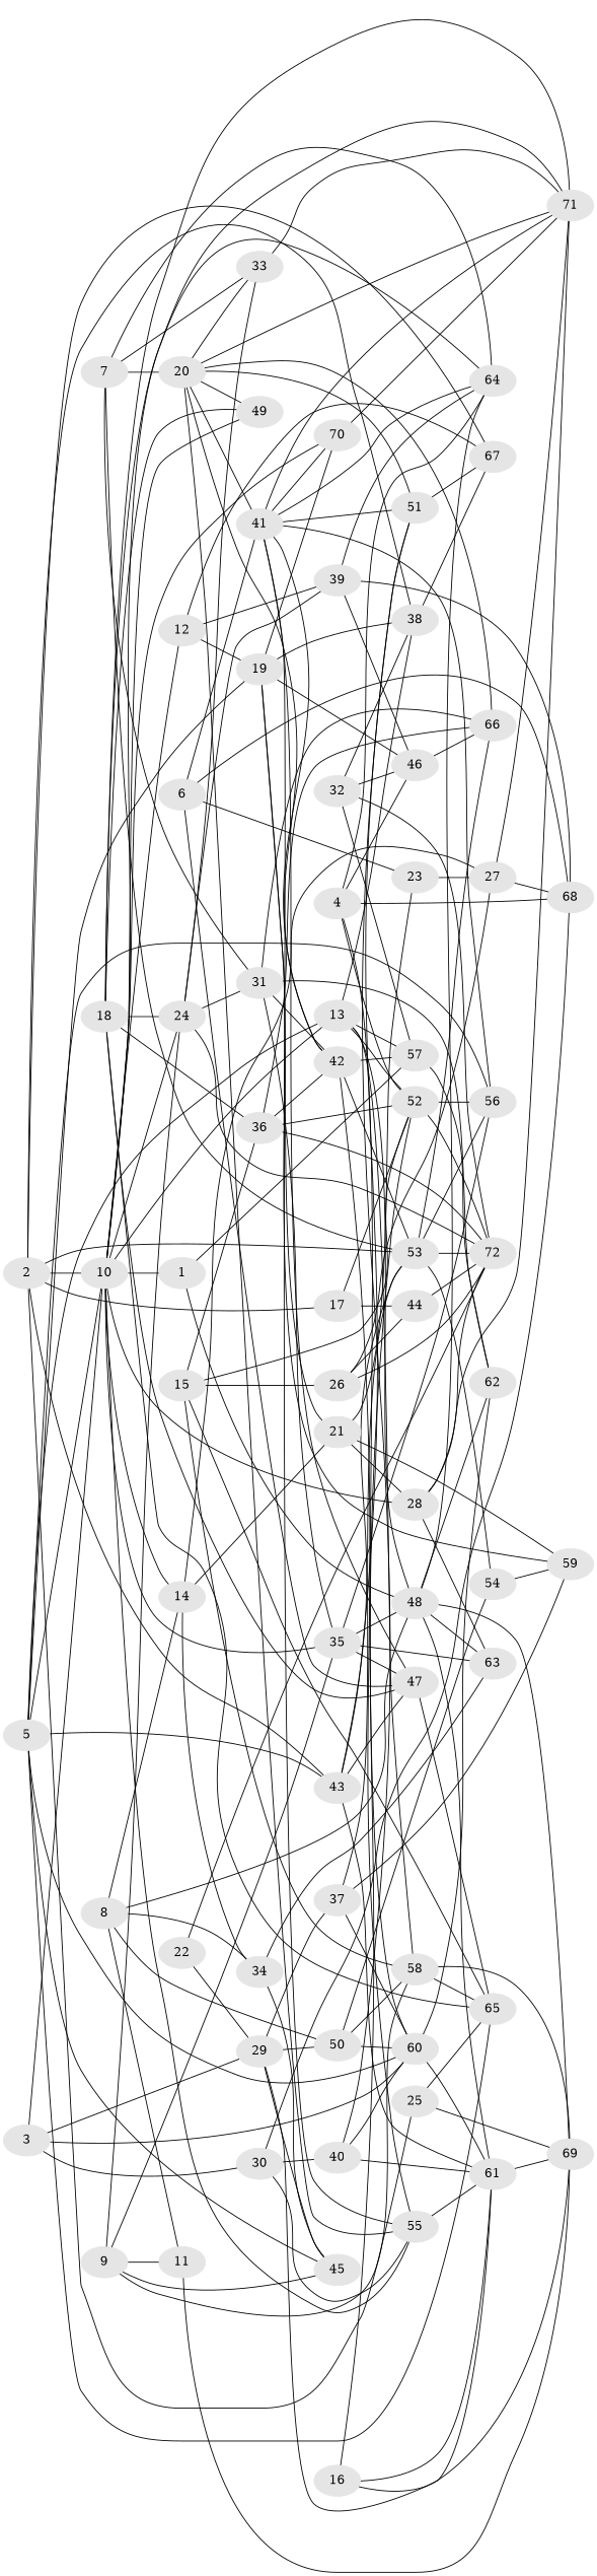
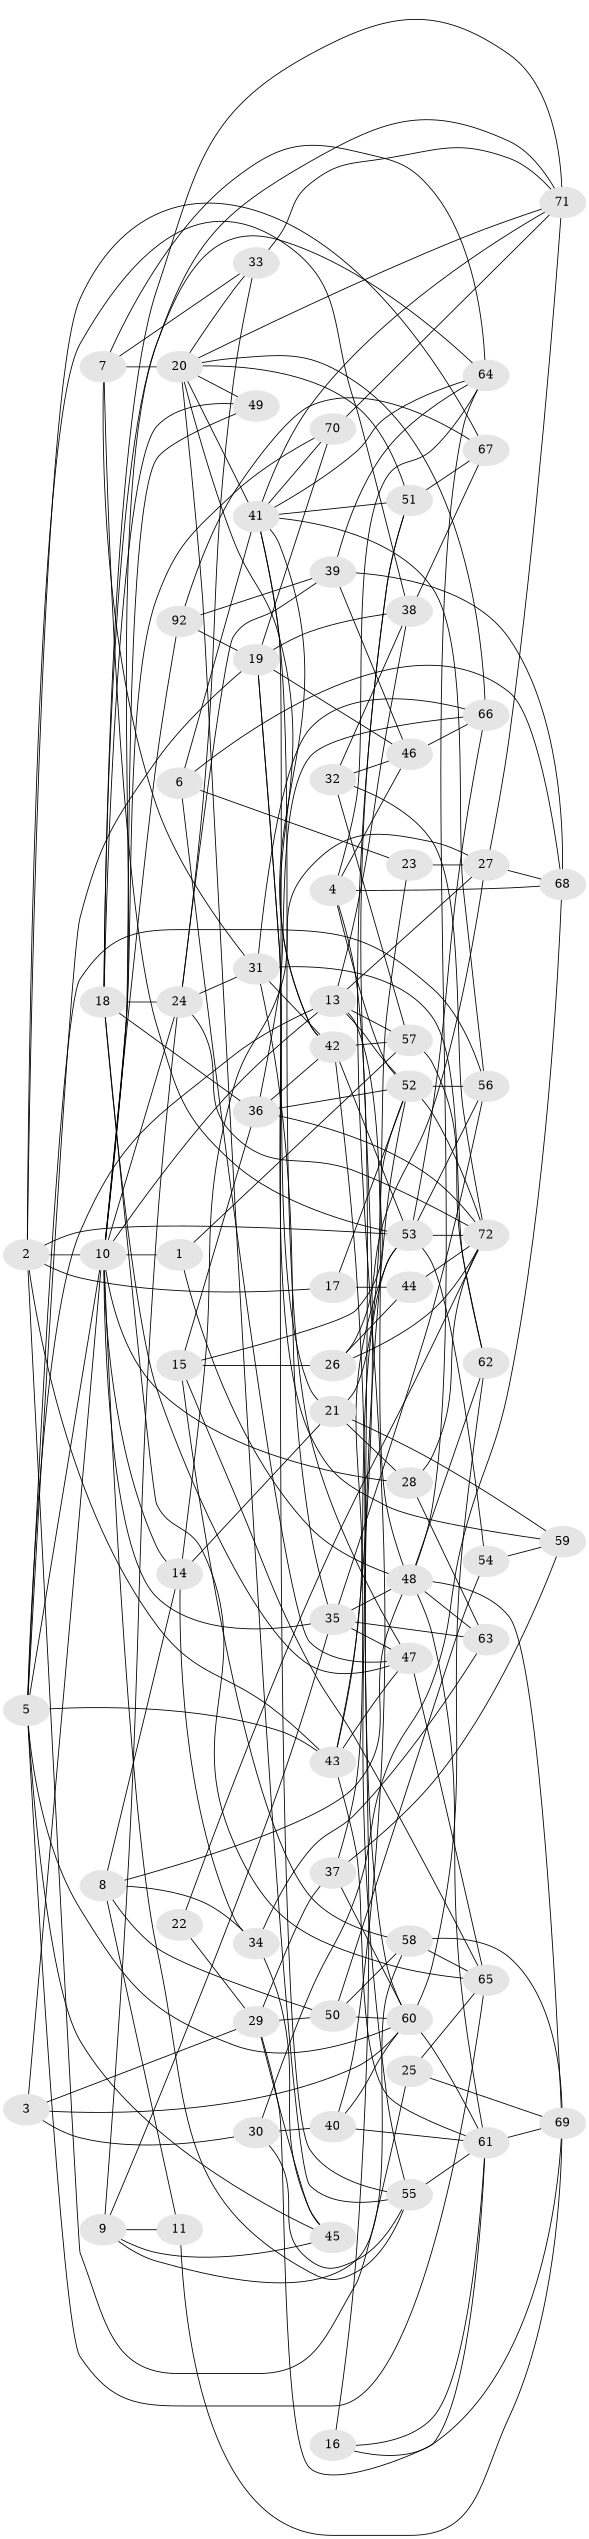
  graph {
    rankdir=LR
    node [color=gray90 style=filled]
    edge [weight=1.0]
    1
    48
    57
    64
    69
    61
    63
    62
    2
    10
    17
    25
    38
    43
    53
    67
    13
    14
    24
    35
-   12
+   12 [label=92]
    28
    49
    55
    70
    71
    52
    44
    65
    47
    51
    56
    66
    72
    54
    3
    29
    30
    60
    45
    50
    37
    68
    40
    4
    46
    32
    5
    19
    58
    21
    59
    6
    23
    41
    27
    42
    7
    20
    31
    33
    8
    11
    34
    9
    39
    15
    26
    36
    16
    18
    22
    1 -- 48
    1 -- 57
    48 -- 64
    48 -- 69
    48 -- 61
    48 -- 63
    48 -- 62
    57 -- 62
    61 -- 69
    2 -- 10
    2 -- 17
    2 -- 25
    2 -- 38
    2 -- 43
    2 -- 53
    2 -- 67
    10 -- 1
    10 -- 13
    10 -- 14
    10 -- 24
    10 -- 35
    10 -- 12
    10 -- 28
    10 -- 49
    10 -- 55
    10 -- 70
    10 -- 71
    17 -- 52
    17 -- 44
    25 -- 69
    25 -- 65
    38 -- 67
    43 -- 61
    43 -- 53
    43 -- 47
    43 -- 51
    53 -- 56
    53 -- 66
    53 -- 72
    53 -- 54
    13 -- 48 [weight=2.0]
    13 -- 57
    13 -- 38
    13 -- 52
-   13 -- 58
+   13 -- 27
    14 -- 21
    14 -- 27
    14 -- 34
    24 -- 72
    24 -- 31
    24 -- 33
    24 -- 39
    35 -- 48
    35 -- 63
    35 -- 47
    35 -- 56
    12 -- 67
    12 -- 19
    12 -- 39
    28 -- 63
-   28 -- 71
    28 -- 72
    55 -- 61
    70 -- 71
    52 -- 56
    52 -- 72
    44 -- 72
    47 -- 65
    51 -- 67
    54 -- 59
    3 -- 10 [weight=2.0]
    3 -- 29
    3 -- 30 [weight=2.0]
    3 -- 60
    29 -- 61
    29 -- 45 [weight=2.0]
    29 -- 50
    29 -- 37
    30 -- 55
    30 -- 68 [weight=2.0]
    30 -- 40
    60 -- 61
    60 -- 62
    50 -- 54
    50 -- 60
    50 -- 58 [weight=2.0]
    37 -- 53
    37 -- 60
    37 -- 59
    40 -- 61
    40 -- 51
    40 -- 60
    4 -- 64
    4 -- 52
    4 -- 60
    4 -- 68
    4 -- 46
    46 -- 66
    32 -- 57
    32 -- 38
    32 -- 72
    32 -- 46
    5 -- 10
    5 -- 43
    5 -- 13
    5 -- 65
    5 -- 56
    5 -- 60
    5 -- 45 [weight=2.0]
    5 -- 19
    19 -- 38 [weight=2.0]
    19 -- 70
    19 -- 46
    19 -- 21
    19 -- 59
    58 -- 69
    58 -- 65
    21 -- 28 [weight=2.0]
    21 -- 59
    21 -- 23
    6 -- 47
    6 -- 68
    6 -- 23
    6 -- 41
    23 -- 27
    41 -- 64
    41 -- 55
    41 -- 70
    41 -- 71 [weight=2.0]
    41 -- 47
    41 -- 51
    41 -- 56
    41 -- 42
    27 -- 71
    27 -- 68
    42 -- 57
    42 -- 53
    42 -- 55
    7 -- 64
    7 -- 53
    7 -- 20
    7 -- 31
    7 -- 33
    20 -- 49
    20 -- 55
    20 -- 71
    20 -- 51
    20 -- 66
    20 -- 41 [weight=2.0]
    20 -- 42
    20 -- 33
    31 -- 62
    31 -- 35
    31 -- 66
    31 -- 42
    33 -- 71 [weight=2.0]
    8 -- 48
    8 -- 14
    8 -- 50
    8 -- 11
    8 -- 34
    11 -- 69
    34 -- 63
    34 -- 45
    9 -- 24
    9 -- 35
    9 -- 45
    9 -- 58
    9 -- 11
    39 -- 64
    39 -- 68
    39 -- 46
    15 -- 52
    15 -- 65
    15 -- 58
    15 -- 26
    15 -- 36
    26 -- 44
    26 -- 72
    26 -- 27
    36 -- 52
    36 -- 66
    36 -- 72
    36 -- 42
    16 -- 69
    16 -- 61 [weight=2.0]
    16 -- 52
    18 -- 64
    18 -- 24
    18 -- 49
    18 -- 71
    18 -- 65
    18 -- 47
    18 -- 36
    22 -- 72
    22 -- 29
  }
